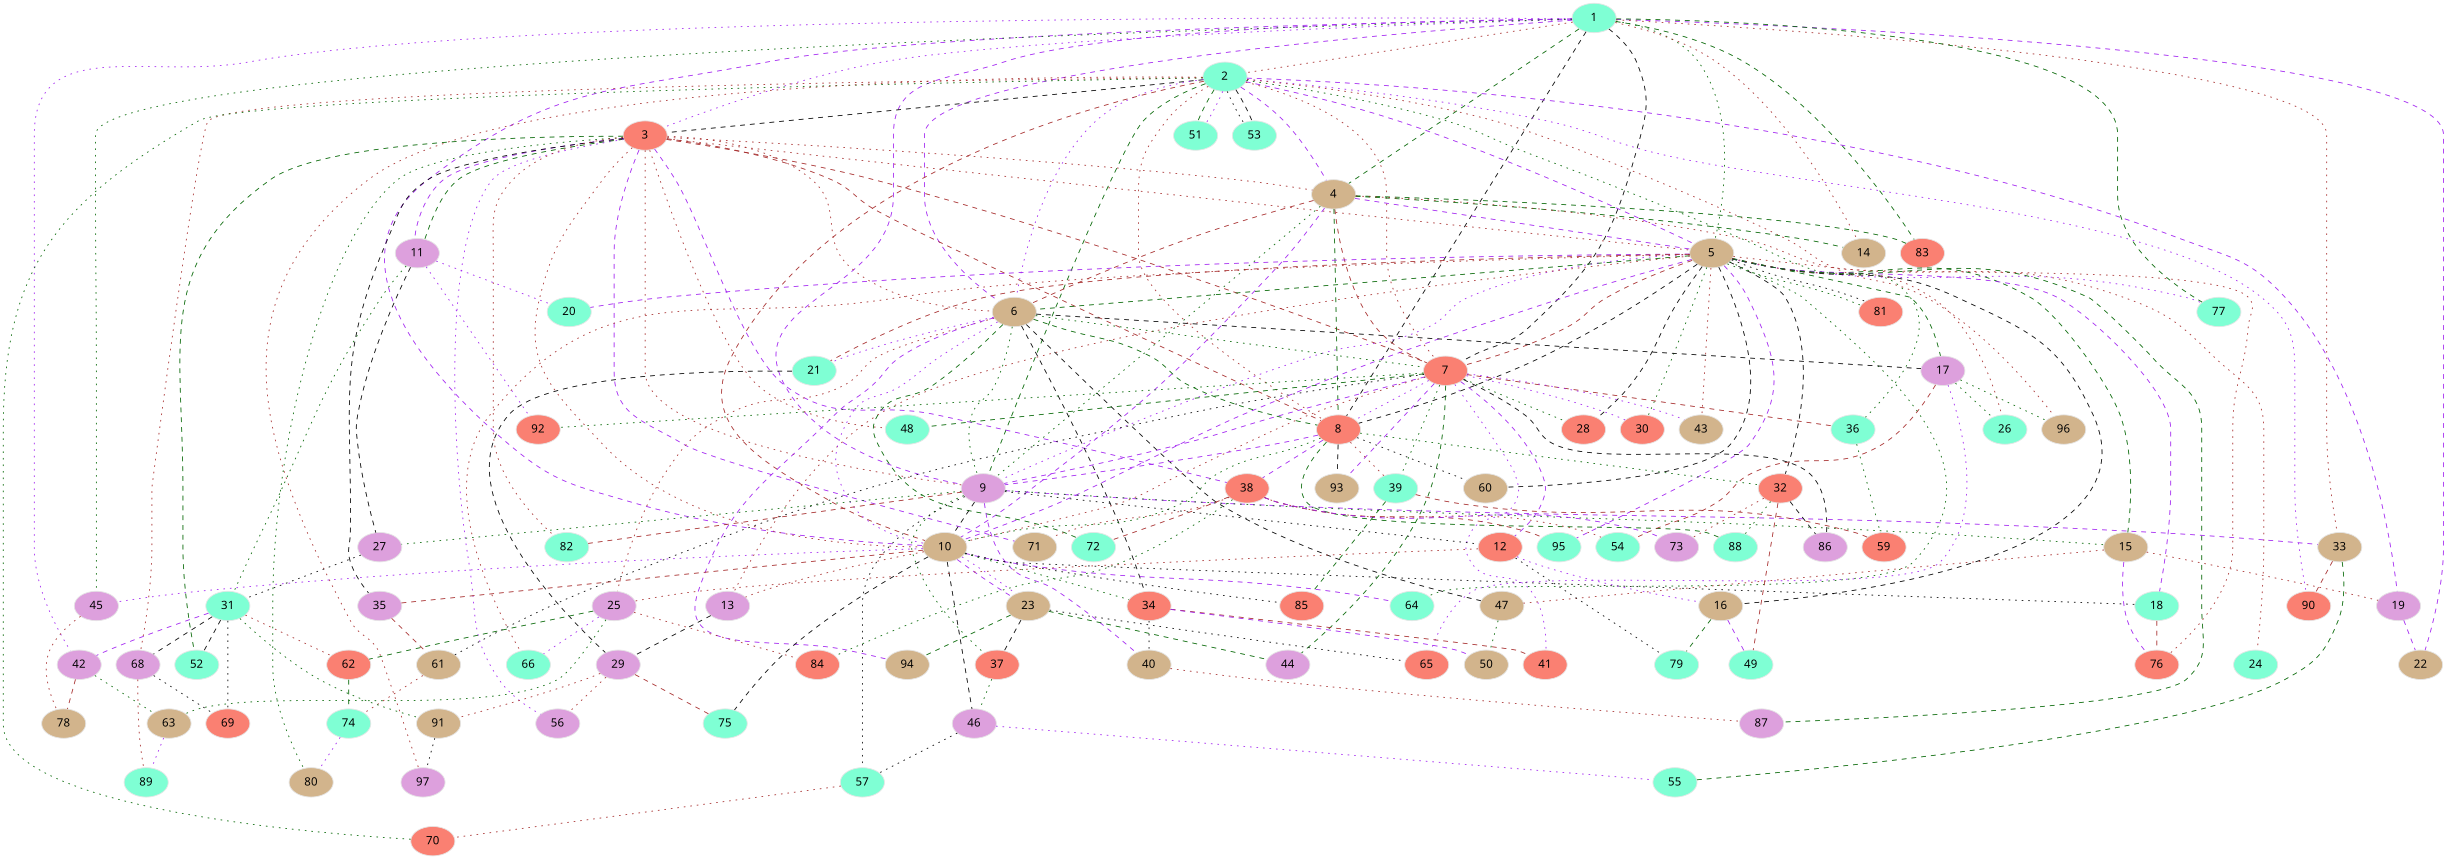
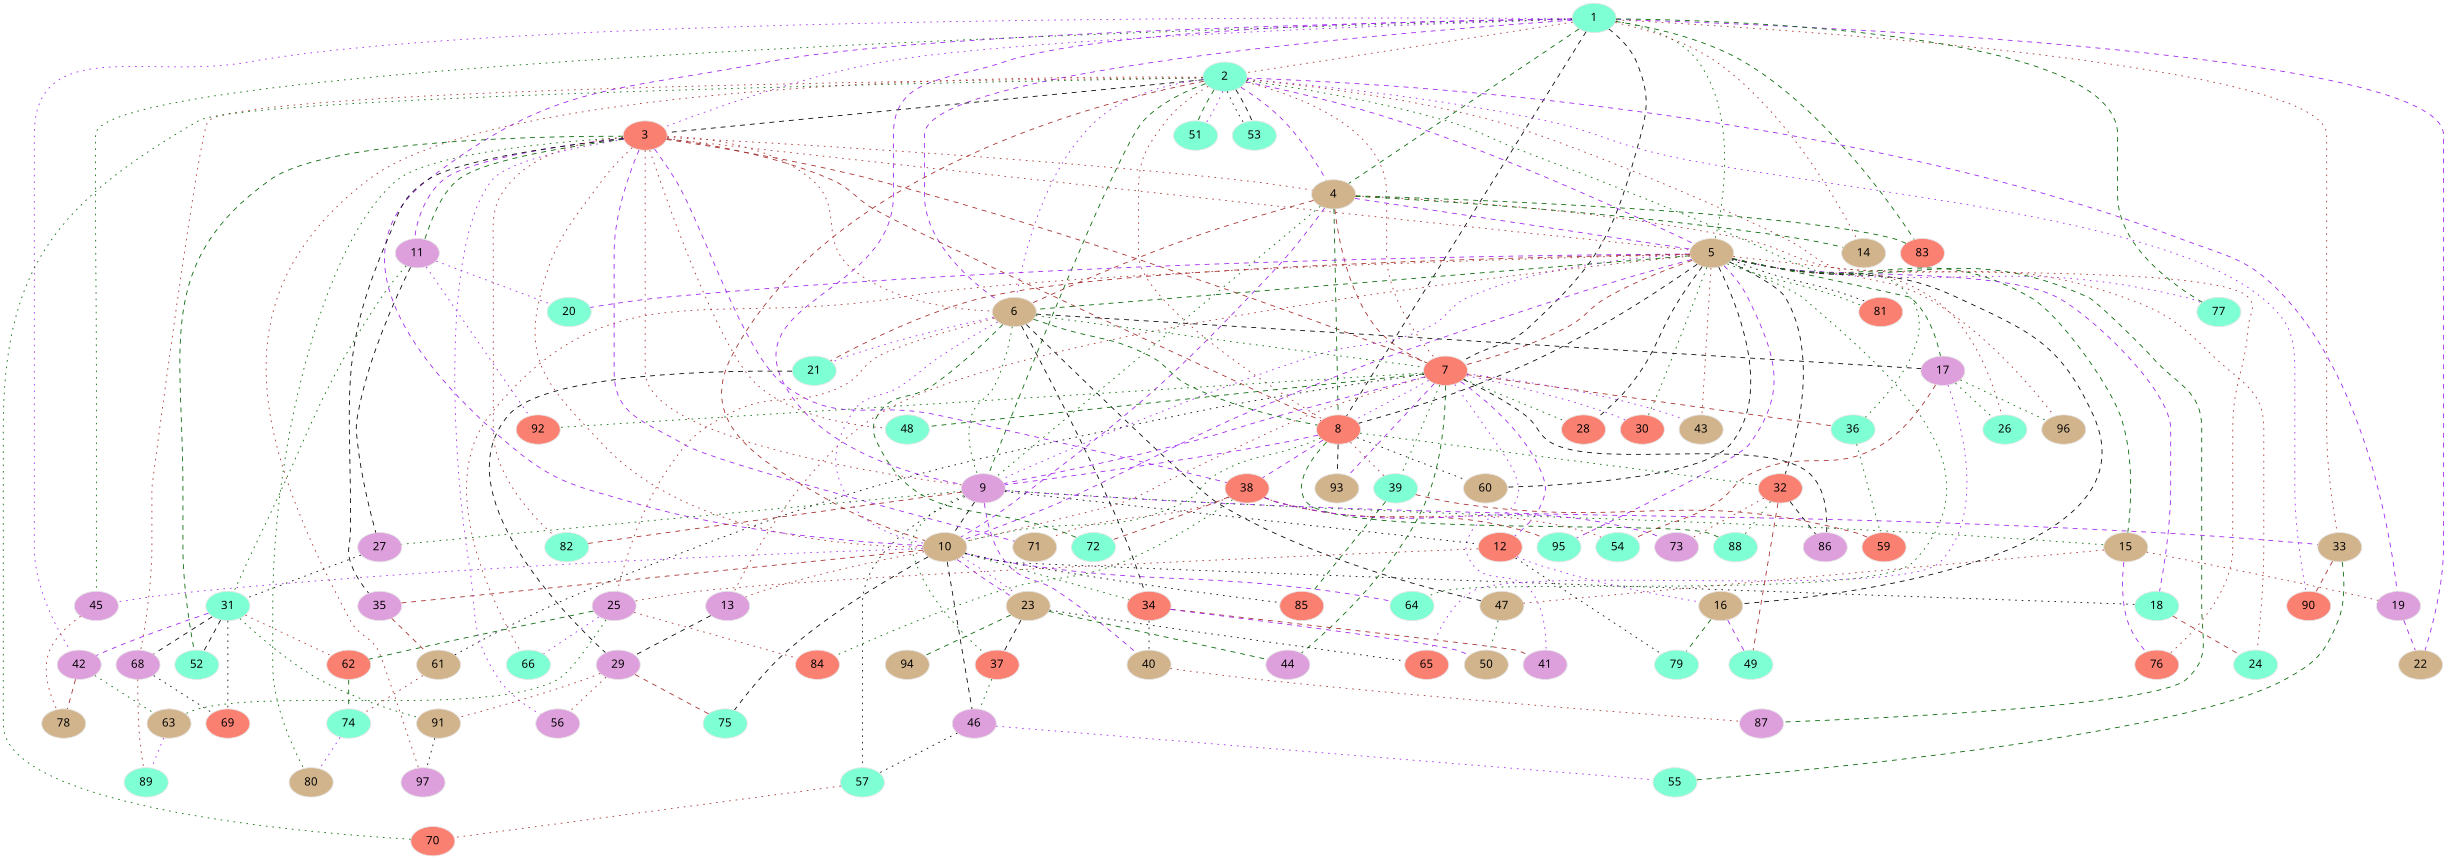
  graph {
    fontname="Noto Sans"
    node [color=gray90 fillcolor=aquamarine fontname="Noto Sans" style=filled]
    edge [color=brown fontname="Noto Sans" style=dotted]
    1
    2
    3 [fillcolor=salmon]
    4 [fillcolor=tan]
    5 [fillcolor=tan]
    6 [fillcolor=tan]
    7 [fillcolor=salmon]
    8 [fillcolor=salmon]
    9 [fillcolor=plum]
    10 [fillcolor=tan]
    14 [fillcolor=tan]
    22 [fillcolor=tan]
    33 [fillcolor=tan]
    42 [fillcolor=plum]
    45 [fillcolor=plum]
    77
    83 [fillcolor=salmon]
    19 [fillcolor=plum]
    36
    51
    53
    68 [fillcolor=plum]
    70 [fillcolor=salmon]
    90 [fillcolor=salmon]
    96 [fillcolor=tan]
    97 [fillcolor=plum]
    11 [fillcolor=plum]
    35 [fillcolor=plum]
    38 [fillcolor=salmon]
    48
    52
    56 [fillcolor=plum]
    71 [fillcolor=tan]
    80 [fillcolor=tan]
    82
    76 [fillcolor=salmon]
    13 [fillcolor=plum]
    15 [fillcolor=tan]
    16 [fillcolor=tan]
    17 [fillcolor=plum]
    18
    20
    21
    24
    26
    28 [fillcolor=salmon]
    30 [fillcolor=salmon]
    32 [fillcolor=salmon]
    43 [fillcolor=tan]
    60 [fillcolor=tan]
    64
    66
    81 [fillcolor=salmon]
    87 [fillcolor=plum]
    95
    25 [fillcolor=plum]
    34 [fillcolor=salmon]
    47 [fillcolor=tan]
    72
    94 [fillcolor=tan]
    12 [fillcolor=salmon]
    39
-   41 [fillcolor=salmon]
+   41 [fillcolor=plum]
    44 [fillcolor=plum]
    61 [fillcolor=tan]
    86 [fillcolor=plum]
    92 [fillcolor=salmon]
    93 [fillcolor=tan]
    88
    27 [fillcolor=plum]
    37 [fillcolor=salmon]
    40 [fillcolor=tan]
    57
    23 [fillcolor=tan]
    46 [fillcolor=plum]
    75
    85 [fillcolor=salmon]
    55
    63 [fillcolor=tan]
    78 [fillcolor=tan]
    59 [fillcolor=salmon]
    69 [fillcolor=salmon]
    89
    31
    54
    84 [fillcolor=salmon]
    73 [fillcolor=plum]
    29 [fillcolor=plum]
    79
    49
    65 [fillcolor=salmon]
    62 [fillcolor=salmon]
    50 [fillcolor=tan]
    74
    91 [fillcolor=tan]
    1 -- 2
    1 -- 3 [color=purple]
    1 -- 4 [color=darkgreen style=dashed]
    1 -- 5 [color=darkgreen]
    1 -- 6 [color=purple style=dashed]
    1 -- 7 [color=black style=dashed]
    1 -- 8 [color=black style=dashed]
    1 -- 9 [color=purple style=dashed]
    1 -- 10 [color=purple style=dashed]
    1 -- 14
    1 -- 22 [color=purple style=dashed]
    1 -- 33
    1 -- 42 [color=purple]
    1 -- 45 [color=darkgreen]
    1 -- 77 [color=darkgreen style=dashed]
    1 -- 83 [color=darkgreen style=dashed]
    2 -- 3 [color=black style=dashed]
    2 -- 4 [color=purple style=dashed]
    2 -- 5 [color=purple style=dashed]
    2 -- 6 [color=purple]
    2 -- 7
    2 -- 8
    2 -- 9 [color=darkgreen style=dashed]
    2 -- 10 [style=dashed]
    2 -- 19 [color=purple style=dashed]
    2 -- 36 [color=darkgreen]
    2 -- 51 [color=darkgreen style=dashed]
    2 -- 51 [color=purple]
    2 -- 53 [color=black]
    2 -- 53 [color=black style=dashed]
    2 -- 68
    2 -- 70 [color=darkgreen]
    2 -- 90 [color=purple]
    2 -- 96
    2 -- 97
    3 -- 4
    3 -- 5
    3 -- 6
    3 -- 7 [style=dashed]
    3 -- 8 [style=dashed]
    3 -- 9
    3 -- 10
    3 -- 11 [color=purple style=dashed]
    3 -- 11 [color=darkgreen style=dashed]
    3 -- 35 [color=black style=dashed]
    3 -- 38 [color=purple style=dashed]
    3 -- 48
    3 -- 52 [color=darkgreen style=dashed]
    3 -- 56 [color=purple]
    3 -- 71 [color=purple style=dashed]
    3 -- 80 [color=darkgreen]
    3 -- 82
    4 -- 5 [color=purple style=dashed]
    4 -- 6 [style=dashed]
    4 -- 7 [style=dashed]
    4 -- 8 [color=darkgreen style=dashed]
    4 -- 9 [color=darkgreen]
    4 -- 10 [color=purple style=dashed]
    4 -- 14 [color=darkgreen style=dashed]
    4 -- 83 [color=darkgreen style=dashed]
    4 -- 76
    5 -- 6 [color=darkgreen style=dashed]
    5 -- 7 [style=dashed]
    5 -- 8 [color=black style=dashed]
    5 -- 9 [color=purple]
    5 -- 10 [color=purple style=dashed]
    5 -- 77 [color=purple]
    5 -- 13
    5 -- 15 [color=darkgreen style=dashed]
    5 -- 16 [color=black style=dashed]
    5 -- 17 [color=darkgreen style=dashed]
    5 -- 18 [color=purple style=dashed]
    5 -- 20 [color=purple style=dashed]
    5 -- 21 [style=dashed]
    5 -- 24
    5 -- 26
    5 -- 28 [color=black style=dashed]
    5 -- 30 [color=darkgreen]
    5 -- 32 [color=black style=dashed]
    5 -- 43
    5 -- 60 [color=black style=dashed]
    5 -- 64 [color=darkgreen]
    5 -- 66
    5 -- 81 [color=darkgreen]
    5 -- 81 [color=black]
    5 -- 87 [color=darkgreen style=dashed]
    5 -- 95 [color=purple style=dashed]
    6 -- 7 [color=darkgreen]
    6 -- 8 [color=darkgreen style=dashed]
    6 -- 9 [color=darkgreen]
    6 -- 10 [color=purple]
    6 -- 17 [color=black style=dashed]
    6 -- 21 [color=purple]
    6 -- 25
    6 -- 34 [color=black style=dashed]
    6 -- 47 [color=black style=dashed]
    6 -- 72 [color=darkgreen style=dashed]
-   6 -- 94 [color=purple style=dashed]
    7 -- 8 [color=purple]
    7 -- 9 [color=purple style=dashed]
    7 -- 10
    7 -- 36 [style=dashed]
    7 -- 48 [color=darkgreen style=dashed]
    7 -- 28 [color=darkgreen]
    7 -- 30 [color=purple]
    7 -- 43 [color=purple]
    7 -- 12 [color=purple style=dashed]
    7 -- 39 [color=darkgreen]
    7 -- 41 [color=purple]
    7 -- 44 [color=darkgreen style=dashed]
    7 -- 61 [color=black]
    7 -- 86 [color=black style=dashed]
    7 -- 92 [color=darkgreen]
    7 -- 93 [color=purple style=dashed]
    8 -- 9 [color=purple style=dashed]
    8 -- 10 [color=darkgreen]
    8 -- 38 [color=purple style=dashed]
    8 -- 32 [color=darkgreen]
    8 -- 60 [color=black]
    8 -- 39
    8 -- 93 [color=black style=dashed]
    8 -- 88 [color=darkgreen style=dashed]
    9 -- 10 [color=black style=dashed]
    9 -- 33 [color=purple style=dashed]
    9 -- 82 [style=dashed]
    9 -- 15 [color=darkgreen]
    9 -- 12 [color=black]
    9 -- 27 [color=darkgreen]
    9 -- 37 [color=darkgreen]
    9 -- 40 [color=purple style=dashed]
    9 -- 57 [color=black]
    10 -- 45 [color=purple]
    10 -- 35 [style=dashed]
    10 -- 13
    10 -- 18 [color=black]
    10 -- 64 [color=purple style=dashed]
    10 -- 34 [color=darkgreen]
    10 -- 23 [color=purple style=dashed]
    10 -- 23 [color=purple]
    10 -- 46 [color=black style=dashed]
    10 -- 75 [color=black style=dashed]
    10 -- 85 [color=black]
    33 -- 90 [style=dashed]
    33 -- 55 [color=darkgreen style=dashed]
    42 -- 63 [color=darkgreen]
    42 -- 78 [style=dashed]
    45 -- 78
    19 -- 22 [color=purple style=dashed]
    36 -- 59 [color=darkgreen]
    68 -- 69 [color=black]
    68 -- 89
    11 -- 20 [color=purple]
    11 -- 92 [color=purple]
    11 -- 27 [color=black style=dashed]
    11 -- 31 [color=darkgreen]
    35 -- 61 [style=dashed]
    38 -- 71
    38 -- 95 [style=dashed]
    38 -- 72 [style=dashed]
    38 -- 54
    38 -- 84 [color=darkgreen]
    38 -- 73 [color=purple style=dashed]
    13 -- 29 [color=black style=dashed]
    15 -- 19
    15 -- 76 [color=purple style=dashed]
    15 -- 47
    16 -- 79 [color=darkgreen style=dashed]
    16 -- 49 [color=purple style=dashed]
    17 -- 96 [color=darkgreen]
    17 -- 26 [color=darkgreen]
    17 -- 54 [style=dashed]
    17 -- 65 [color=purple]
-   18 -- 76 [style=dashed]
+   18 -- 24 [style=dashed]
    21 -- 29 [color=black style=dashed]
    32 -- 86 [color=black style=dashed]
    32 -- 88 [color=darkgreen]
    32 -- 73
    32 -- 49 [style=dashed]
    25 -- 66 [color=purple]
    25 -- 63 [color=darkgreen]
    25 -- 84
    25 -- 62 [color=darkgreen style=dashed]
    34 -- 41 [style=dashed]
    34 -- 40 [color=black]
    34 -- 50 [color=purple style=dashed]
    47 -- 50 [color=darkgreen]
    12 -- 16 [color=purple]
    12 -- 25
    12 -- 79 [color=black]
    39 -- 85 [color=darkgreen style=dashed]
    39 -- 59 [style=dashed]
    61 -- 74
    27 -- 31 [color=black]
    37 -- 46 [color=darkgreen]
    40 -- 87
    57 -- 70
    23 -- 94 [color=darkgreen style=dashed]
    23 -- 44 [color=darkgreen style=dashed]
    23 -- 37 [color=black style=dashed]
    23 -- 65 [color=black]
    46 -- 57 [color=black]
    46 -- 55 [color=purple]
    63 -- 89 [color=purple]
    31 -- 42 [color=purple style=dashed]
    31 -- 68 [color=black style=dashed]
    31 -- 52 [color=black style=dashed]
    31 -- 69 [color=black]
    31 -- 62
    31 -- 91 [color=darkgreen]
    29 -- 56
    29 -- 75 [style=dashed]
    29 -- 91
    62 -- 74 [color=darkgreen style=dashed]
    74 -- 80 [color=purple]
    91 -- 97 [color=black]
  }
